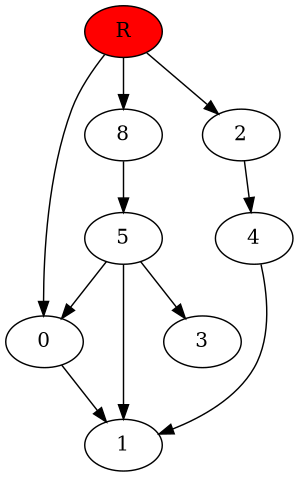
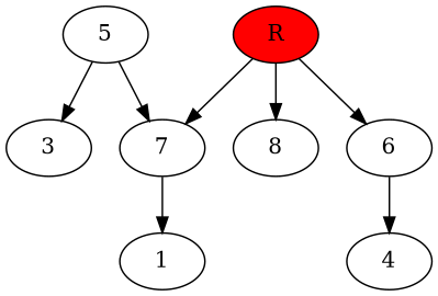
  digraph {
-   7 [label=0]
+   7
    1
    4
    5
    3
    8
    R [fillcolor="#ff0000" style=filled]
-   2
+   2 [label=6]
    7 -> 1
-   4 -> 1
    5 -> 7
-   5 -> 1
    5 -> 3
-   8 -> 5
    R -> 7
    R -> 8
    R -> 2
    2 -> 4
  }
